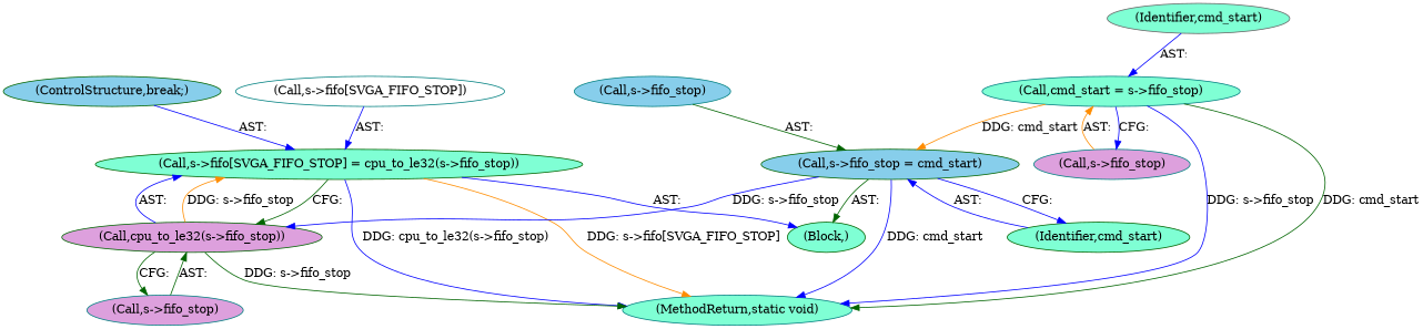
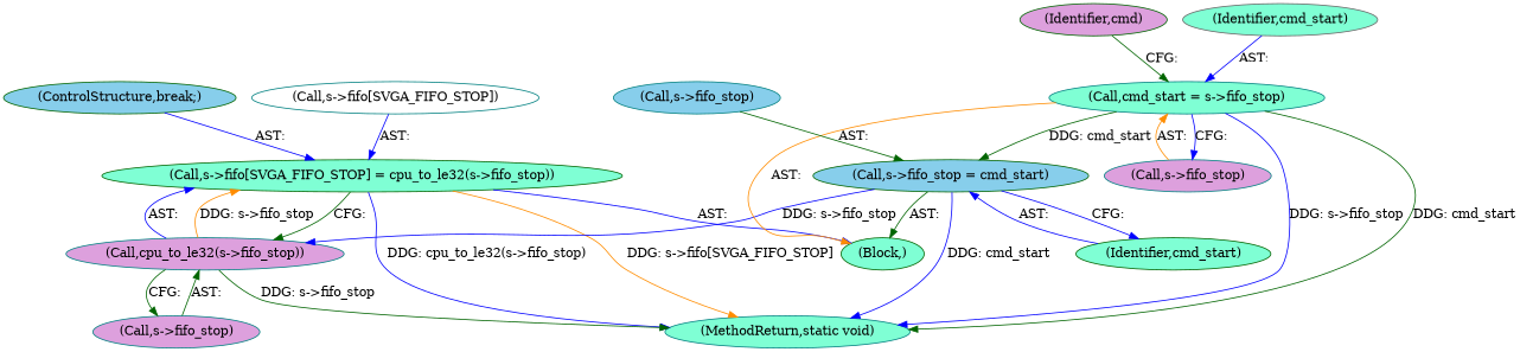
  digraph {
    node [color=darkgreen fillcolor=aquamarine style=filled]
    edge [color=blue]
    n1 [label="(Call,s->fifo[SVGA_FIFO_STOP] = cpu_to_le32(s->fifo_stop))"]
-   n2 [fillcolor=plum label="(Call,cpu_to_le32(s->fifo_stop))"]
+   n2 [color=teal fillcolor=plum label="(Call,cpu_to_le32(s->fifo_stop))"]
    n3 [color=teal label="(MethodReturn,static void)"]
    n4 [label="(Block,)"]
    n5 [color=teal fillcolor=plum label="(Call,s->fifo_stop)"]
    n6 [fillcolor=skyblue label="(Call,s->fifo_stop = cmd_start)"]
    n7 [label="(Identifier,cmd_start)"]
    n8 [color=teal label="(Call,cmd_start = s->fifo_stop)"]
    n9 [color=teal fillcolor=plum label="(Call,s->fifo_stop)"]
+   n10 [fillcolor=plum label="(Identifier,cmd)"]
    n11 [color=teal fillcolor=white label="(Call,s->fifo[SVGA_FIFO_STOP])"]
    n12 [fillcolor=skyblue label="(ControlStructure,break;)"]
    n13 [color=teal fillcolor=skyblue label="(Call,s->fifo_stop)"]
    n14 [color=gray40 label="(Identifier,cmd_start)"]
    n1 -> n2 [color=darkgreen label="CFG: "]
    n1 -> n3 [color=darkorange label="DDG: s->fifo[SVGA_FIFO_STOP]"]
    n1 -> n3 [label="DDG: cpu_to_le32(s->fifo_stop)"]
    n1 -> n4 [label="AST: "]
    n2 -> n1 [label="AST: "]
    n2 -> n1 [color=darkorange label="DDG: s->fifo_stop"]
    n2 -> n3 [color=darkgreen label="DDG: s->fifo_stop"]
    n2 -> n5 [color=darkgreen label="CFG: "]
    n5 -> n2 [color=darkgreen label="AST: "]
    n6 -> n2 [label="DDG: s->fifo_stop"]
    n6 -> n3 [label="DDG: cmd_start"]
    n6 -> n4 [color=darkgreen label="AST: "]
    n6 -> n7 [label="CFG: "]
    n7 -> n6 [label="AST: "]
    n8 -> n3 [label="DDG: s->fifo_stop"]
    n8 -> n3 [color=darkgreen label="DDG: cmd_start"]
-   n8 -> n6 [color=darkorange label="DDG: cmd_start"]
+   n8 -> n4 [color=darkorange label="AST: "]
+   n8 -> n6 [color=darkgreen label="DDG: cmd_start"]
    n8 -> n9 [label="CFG: "]
    n9 -> n8 [color=darkorange label="AST: "]
+   n10 -> n8 [color=darkgreen label="CFG: "]
    n11 -> n1 [label="AST: "]
    n12 -> n1 [label="AST: "]
    n13 -> n6 [color=darkgreen label="AST: "]
    n14 -> n8 [label="AST: "]
  }
